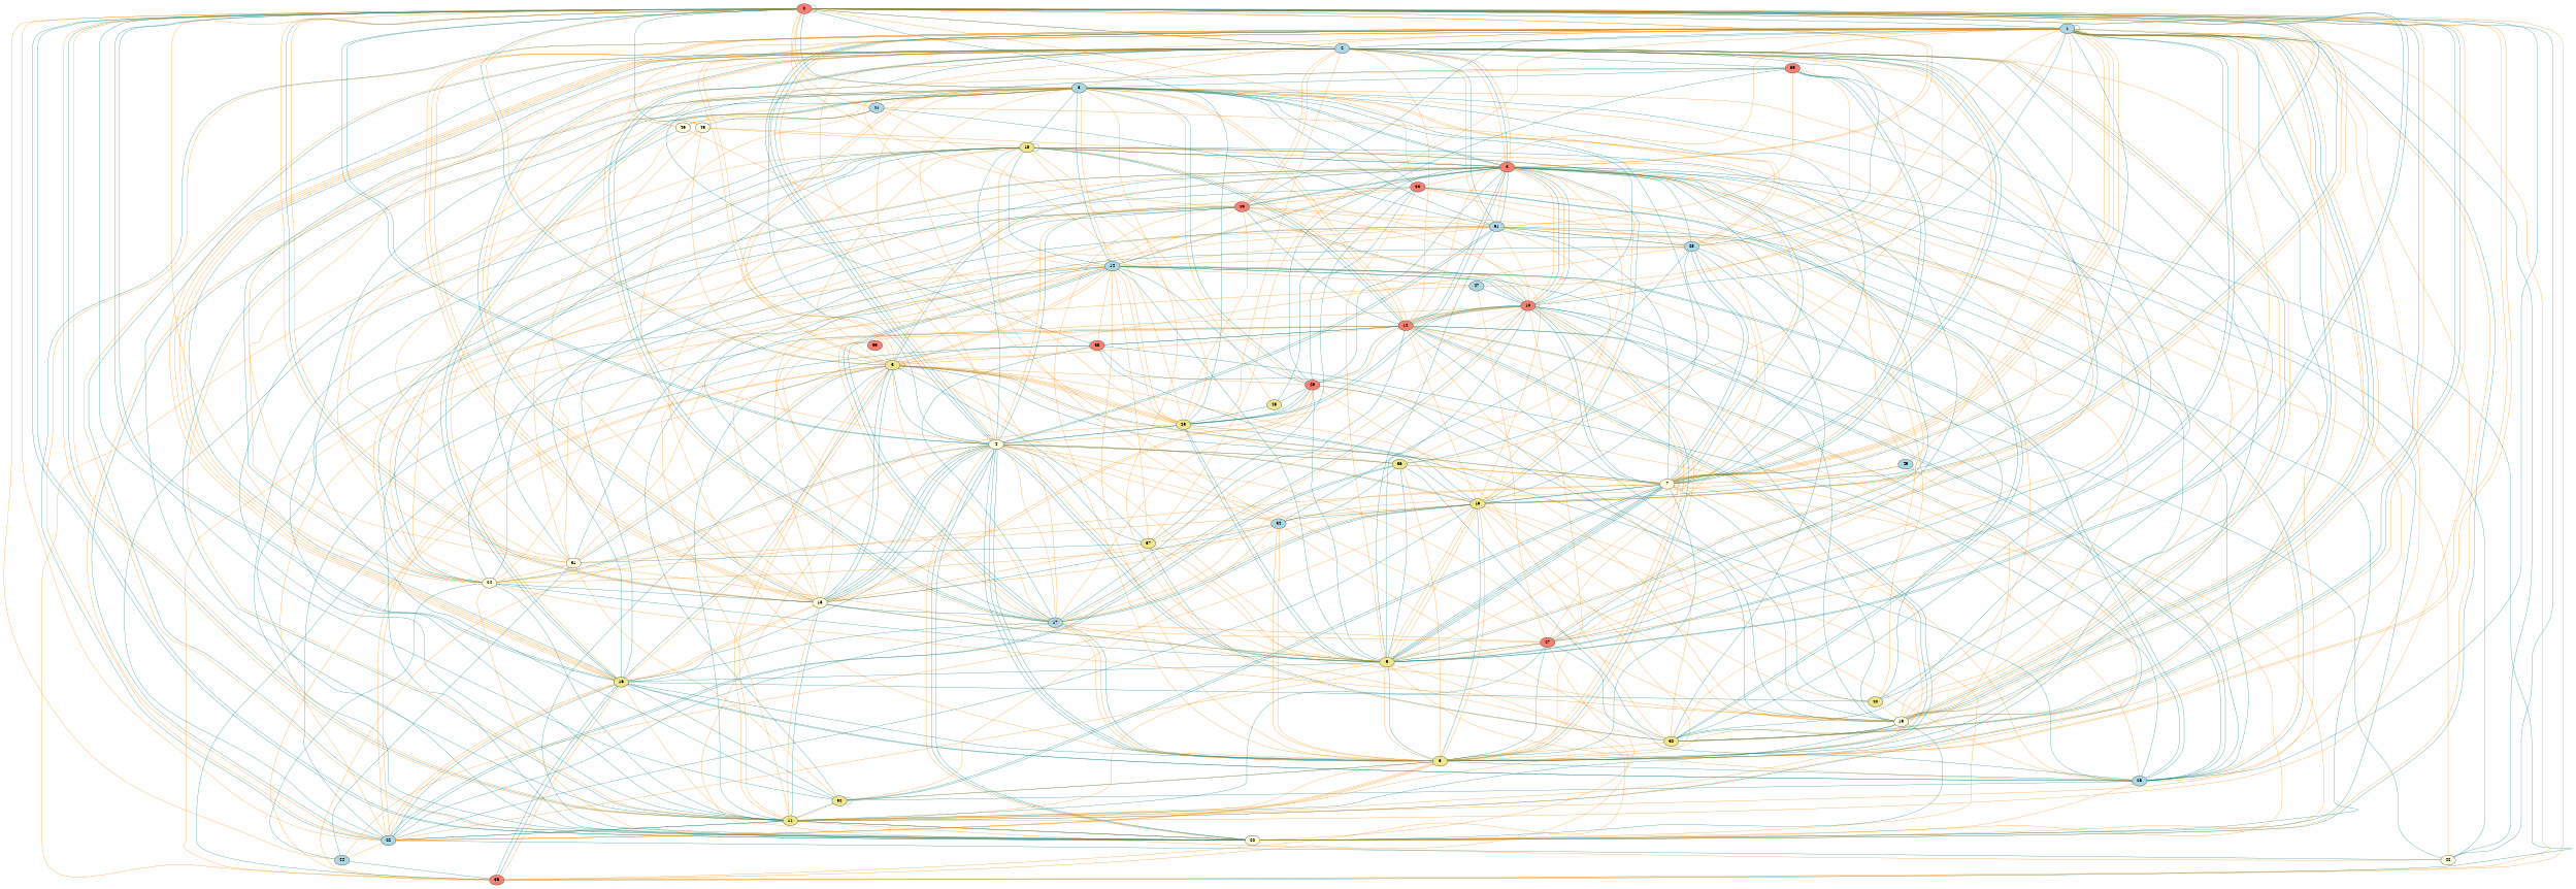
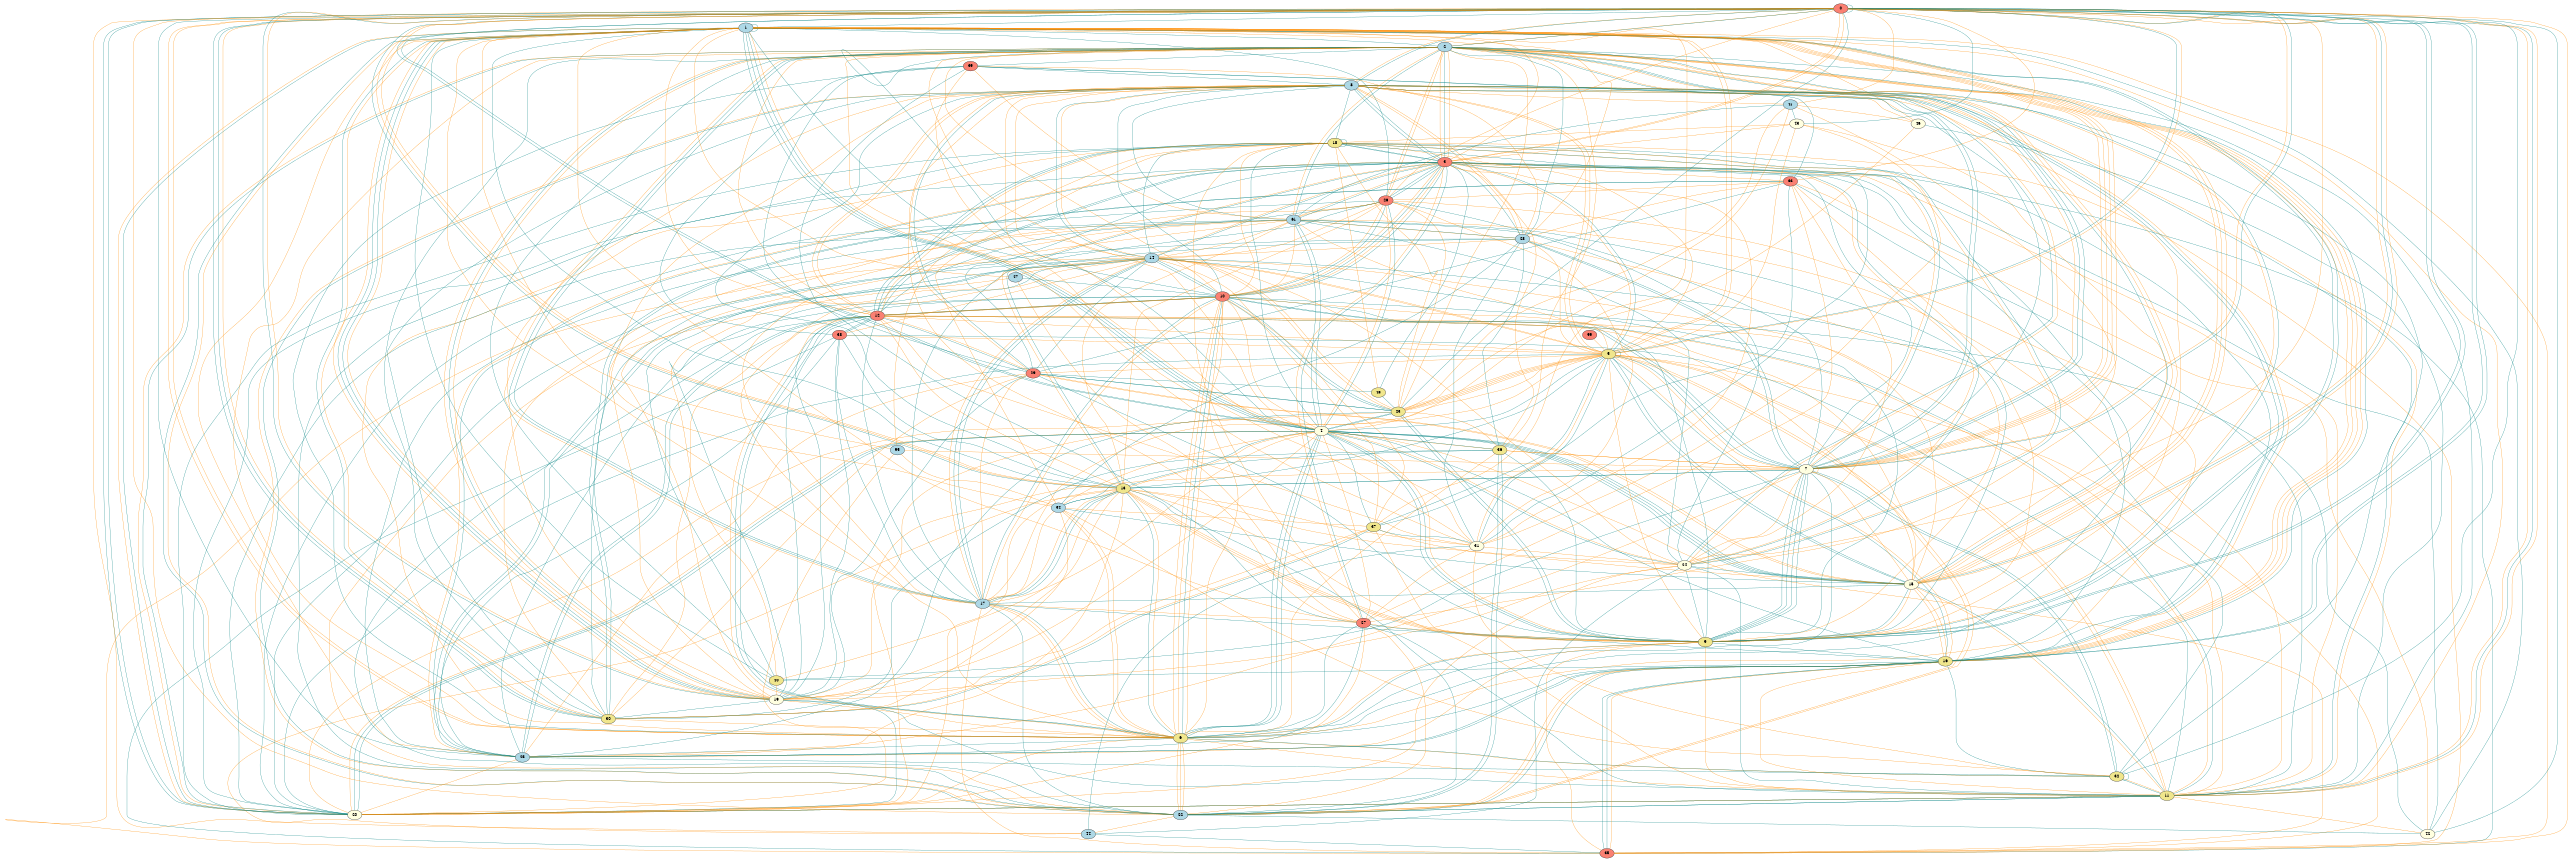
  graph {
    node [fillcolor=lightblue style=filled]
    edge [color=darkorange]
    0 [fillcolor=salmon]
    1
    2
    3 [fillcolor=salmon]
    4 [fillcolor=lightyellow]
    5 [fillcolor=khaki]
    6 [fillcolor=khaki]
    8
    11 [fillcolor=khaki]
    20 [fillcolor=lightyellow]
    23 [fillcolor=khaki]
    25
    30 [fillcolor=khaki]
    32 [fillcolor=khaki]
    44
    7 [fillcolor=lightyellow]
    9 [fillcolor=khaki]
    13 [fillcolor=khaki]
    15 [fillcolor=lightyellow]
    19 [fillcolor=lightyellow]
    22
    27 [fillcolor=salmon]
    35 [fillcolor=salmon]
    40 [fillcolor=khaki]
    42 [fillcolor=lightyellow]
    46 [fillcolor=lightyellow]
    10 [fillcolor=salmon]
    16 [fillcolor=khaki]
    17
    24 [fillcolor=lightyellow]
    26 [fillcolor=salmon]
    31 [fillcolor=lightyellow]
    39 [fillcolor=salmon]
    12 [fillcolor=salmon]
    14
    18 [fillcolor=khaki]
    n37 [label=61]
    29 [fillcolor=salmon]
    33 [fillcolor=salmon]
    43 [fillcolor=lightyellow]
    36 [fillcolor=khaki]
    28
    41
    37 [fillcolor=khaki]
    38 [fillcolor=salmon]
    34
    47
-   45
+   45 [label=95]
    48 [fillcolor=khaki]
    n50 [fillcolor=salmon label=99]
    0 -- 0 [color=teal]
    0 -- 1 [color=teal]
    0 -- 2
    0 -- 3
    0 -- 4 [color=teal]
    0 -- 5 [color=teal]
    0 -- 6
    0 -- 8
    0 -- 11
    0 -- 11 [color=teal]
    0 -- 20 [color=teal]
    0 -- 20 [color=teal]
    0 -- 23 [color=teal]
    0 -- 25 [color=teal]
    0 -- 30 [color=teal]
    0 -- 30 [color=teal]
    0 -- 32 [color=teal]
    0 -- 44
    1 -- 1 [color=teal]
    1 -- 2 [color=teal]
    1 -- 4 [color=teal]
    1 -- 4 [color=teal]
    1 -- 4 [color=teal]
-   1 -- 8
+   1 -- 3
    1 -- 20
    1 -- 7
    1 -- 7
    1 -- 9 [color=teal]
    1 -- 13 [color=teal]
    1 -- 15
    1 -- 15
    1 -- 19
    1 -- 19 [color=teal]
    1 -- 19 [color=teal]
    1 -- 19
    1 -- 22 [color=teal]
    1 -- 27
    1 -- 35
    1 -- 40 [color=teal]
    1 -- 42 [color=teal]
    1 -- 46
    2 -- 0 [color=teal]
    2 -- 3
    2 -- 3 [color=teal]
    2 -- 4 [color=teal]
    2 -- 20
    2 -- 20 [color=teal]
    2 -- 23
    2 -- 7
    2 -- 7 [color=teal]
    2 -- 9
    2 -- 15 [color=teal]
    2 -- 15
    2 -- 15
    2 -- 19
    2 -- 10
    2 -- 16
    2 -- 16
    2 -- 16
    2 -- 16
    2 -- 17
    2 -- 17 [color=teal]
    2 -- 24 [color=teal]
    2 -- 24
    2 -- 26
    2 -- 26
    2 -- 31
    2 -- 39 [color=teal]
    3 -- 0
    3 -- 2
    3 -- 5
    3 -- 5 [color=teal]
    3 -- 6 [color=teal]
    3 -- 8 [color=teal]
    3 -- 8 [color=teal]
    3 -- 20 [color=teal]
    3 -- 25
    3 -- 13
    3 -- 35 [color=teal]
    3 -- 42 [color=teal]
    3 -- 10
    3 -- 10 [color=teal]
    3 -- 10
    3 -- 10 [color=teal]
    3 -- 16 [color=teal]
    3 -- 24
    3 -- 12 [color=teal]
    3 -- 12 [color=teal]
    3 -- 14
    3 -- 18 [color=teal]
    3 -- n37
    3 -- 29 [color=teal]
    3 -- 33
    3 -- 43
    4 -- 0 [color=teal]
    4 -- 1
    4 -- 5 [color=teal]
    4 -- 6 [color=teal]
    4 -- 6 [color=teal]
    4 -- 8
    4 -- 20
    4 -- 9 [color=teal]
    4 -- 9 [color=teal]
    4 -- 13 [color=teal]
    4 -- 13
    4 -- 15 [color=teal]
    4 -- 15 [color=teal]
    4 -- 19
    4 -- 35
    4 -- 24 [color=teal]
    4 -- n37 [color=teal]
    4 -- 36
    5 -- 0
    5 -- 1
    5 -- 1
    5 -- 5 [color=teal]
    5 -- 11
    5 -- 11
    5 -- 23
    5 -- 13 [color=teal]
    5 -- 15 [color=teal]
    5 -- 19
    5 -- 22
    5 -- 35
    5 -- 16 [color=teal]
    5 -- 16
    5 -- 29
    6 -- 0
    6 -- 2
    6 -- 4 [color=teal]
+   6 -- 20
    6 -- 25 [color=teal]
    6 -- 32
    6 -- 9 [color=teal]
    6 -- 19
    6 -- 10
    6 -- 17
    6 -- 17 [color=teal]
    6 -- 26
    6 -- 39 [color=teal]
    6 -- 12 [color=teal]
    6 -- 14
    6 -- 36
    8 -- 0 [color=teal]
    8 -- 5
    8 -- 5
    8 -- 11 [color=teal]
    8 -- 11
    8 -- 32 [color=teal]
    8 -- 7 [color=teal]
    8 -- 19
    8 -- 22
    8 -- 22 [color=teal]
    8 -- 16 [color=teal]
    8 -- 16 [color=teal]
    8 -- 16
    8 -- 31
    8 -- 12
    8 -- 14 [color=teal]
    8 -- 29
    8 -- 33 [color=teal]
    8 -- 28
    8 -- 28
    8 -- 41
    11 -- 0
    11 -- 1
    11 -- 2 [color=teal]
    11 -- 3
    11 -- 6
    11 -- 20 [color=teal]
    11 -- 20 [color=teal]
    11 -- 20
    11 -- 32
    11 -- 15 [color=teal]
    11 -- 22 [color=teal]
    11 -- 22 [color=teal]
    11 -- 42
    11 -- 12 [color=teal]
    20 -- 1 [color=teal]
    20 -- 4 [color=teal]
    20 -- 4 [color=teal]
    20 -- 5 [color=teal]
    20 -- 26 [color=teal]
    23 -- 4 [color=teal]
    23 -- 4 [color=teal]
    23 -- 5
    23 -- 5
    23 -- 5
    23 -- 20
    23 -- 9 [color=teal]
    23 -- 9 [color=teal]
    23 -- 10 [color=teal]
    23 -- 10 [color=teal]
    23 -- 26
    23 -- 18
    23 -- 29 [color=teal]
    23 -- 36
    23 -- 41
    25 -- 1
    25 -- 3 [color=teal]
    25 -- 20
    25 -- 23 [color=teal]
    25 -- 32 [color=teal]
    25 -- 13
    25 -- 16 [color=teal]
    25 -- 12 [color=teal]
    25 -- 14 [color=teal]
    25 -- 14 [color=teal]
    30 -- 0
    30 -- 1 [color=teal]
    30 -- 1
    30 -- 2 [color=teal]
    30 -- 6
    30 -- 8 [color=teal]
    30 -- 12
    30 -- n37
    30 -- 29
    30 -- 33 [color=teal]
    30 -- 37
    30 -- 37 [color=teal]
    32 -- 6 [color=teal]
    32 -- 11 [color=teal]
    32 -- 32 [color=teal]
    32 -- 31
    44 -- 35 [color=teal]
    7 -- 0
    7 -- 0 [color=teal]
    7 -- 1
    7 -- 1
    7 -- 2 [color=teal]
    7 -- 3 [color=teal]
    7 -- 5
    7 -- 5 [color=teal]
    7 -- 6 [color=teal]
    7 -- 20
    7 -- 25
    7 -- 32 [color=teal]
    7 -- 32 [color=teal]
    7 -- 7
    7 -- 9 [color=teal]
    7 -- 13 [color=teal]
    7 -- 10 [color=teal]
    7 -- 39 [color=teal]
    7 -- 18
    7 -- 18 [color=teal]
    7 -- n37 [color=teal]
    7 -- 36
    7 -- 28 [color=teal]
    9 -- 0 [color=teal]
    9 -- 0 [color=teal]
    9 -- 1 [color=teal]
    9 -- 2 [color=teal]
    9 -- 4
    9 -- 5
    9 -- 6
    9 -- 8
    9 -- 11
    9 -- 25
    9 -- 7 [color=teal]
    9 -- 7 [color=teal]
    9 -- 7 [color=teal]
    9 -- 13
    9 -- 13
    9 -- 13
    9 -- 15
    9 -- 27
    9 -- 10 [color=teal]
    9 -- 16 [color=teal]
    9 -- n37 [color=teal]
    9 -- 29 [color=teal]
    9 -- 36 [color=teal]
    9 -- 28
    13 -- 0 [color=teal]
    13 -- 0
    13 -- 0
    13 -- 3 [color=teal]
    13 -- 6 [color=teal]
    13 -- 6
    13 -- 8 [color=teal]
    13 -- 11
    13 -- 20
    13 -- 44
    13 -- 7 [color=teal]
    13 -- 22 [color=teal]
    13 -- 17
    13 -- 17 [color=teal]
    13 -- 24
    13 -- 26
    13 -- 31
    13 -- 12
    13 -- n37
    13 -- 38 [color=teal]
    13 -- 34 [color=teal]
    15 -- 0
    15 -- 0 [color=teal]
    15 -- 0
    15 -- 1
    15 -- 4 [color=teal]
    15 -- 4 [color=teal]
    15 -- 5 [color=teal]
    15 -- 11
    15 -- 7
    15 -- 9 [color=teal]
    15 -- 16
    15 -- 17 [color=teal]
    15 -- 12
    15 -- 14
    15 -- 43
    15 -- 37
    19 -- 0 [color=teal]
    19 -- 0
    19 -- 2 [color=teal]
    19 -- 2
    19 -- 11 [color=teal]
    19 -- 20 [color=teal]
    19 -- 30 [color=teal]
    19 -- 13
    19 -- 10 [color=teal]
    19 -- 24
    19 -- 12 [color=teal]
    19 -- 14 [color=teal]
    19 -- 29 [color=teal]
    19 -- 38 [color=teal]
    22 -- 0
    22 -- 1
    22 -- 5
    22 -- 6
    22 -- 6
    22 -- 6
    22 -- 44
    22 -- 27
    22 -- 42 [color=teal]
    22 -- 16
    22 -- 16
    22 -- 16 [color=teal]
    22 -- 17 [color=teal]
    22 -- 18 [color=teal]
    22 -- 36 [color=teal]
    22 -- 36 [color=teal]
    22 -- 47
    27 -- 3
    27 -- 3 [color=teal]
    27 -- 4
    27 -- 6 [color=teal]
    27 -- 8
    27 -- 11 [color=teal]
    27 -- 20
    27 -- 25 [color=teal]
    27 -- 9 [color=teal]
    27 -- 31
    27 -- 39 [color=teal]
    35 -- 0
    35 -- 9
    35 -- 16 [color=teal]
    35 -- 16 [color=teal]
    35 -- 16
    35 -- 17
    35 -- 18
    40 -- 2 [color=teal]
    40 -- 7 [color=teal]
    40 -- 13
    40 -- 19
    40 -- 28 [color=teal]
    42 -- 0 [color=teal]
    42 -- 10 [color=teal]
    42 -- 33
    46 -- 8
    46 -- 11 [color=teal]
    46 -- 23
    10 -- 1 [color=teal]
    10 -- 4
    10 -- 6
    10 -- 6
    10 -- 6 [color=teal]
    10 -- 6
    10 -- 8 [color=teal]
    10 -- 25 [color=teal]
    10 -- 7 [color=teal]
    10 -- 15
    10 -- 17 [color=teal]
    10 -- 17
    10 -- 26
    10 -- 26 [color=teal]
    10 -- 12 [color=teal]
    10 -- 12
    10 -- 14 [color=teal]
    10 -- n37
    16 -- 0 [color=teal]
    16 -- 0 [color=teal]
    16 -- 2 [color=teal]
    16 -- 4 [color=teal]
    16 -- 6 [color=teal]
    16 -- 11
    16 -- 25 [color=teal]
    16 -- 32 [color=teal]
    16 -- 15
    16 -- 40 [color=teal]
    16 -- 17 [color=teal]
    17 -- 1
    17 -- 2 [color=teal]
    17 -- 4
    17 -- 5
    17 -- 6
    17 -- 13 [color=teal]
    17 -- 27
    17 -- 26 [color=teal]
    17 -- 14 [color=teal]
    17 -- 14 [color=teal]
    17 -- n37
    17 -- 34
    24 -- 0
    24 -- 3 [color=teal]
    24 -- 4
    24 -- 11 [color=teal]
    24 -- 20
    24 -- 44 [color=teal]
    24 -- 7
    24 -- 9 [color=teal]
    24 -- 15 [color=teal]
    24 -- 26 [color=teal]
    24 -- 14
    24 -- 18 [color=teal]
    24 -- n37 [color=teal]
    26 -- 0
    26 -- 1 [color=teal]
    26 -- 3 [color=teal]
    26 -- 3 [color=teal]
    26 -- 4
    26 -- 4 [color=teal]
    26 -- 19
    26 -- 31
    26 -- 12 [color=teal]
    26 -- 14
    26 -- n37
    31 -- 3
    31 -- 5
    31 -- 5 [color=teal]
    31 -- 44 [color=teal]
    31 -- 24
    31 -- 28 [color=teal]
    39 -- 8 [color=teal]
    39 -- 7 [color=teal]
    39 -- 31
    39 -- 38 [color=teal]
    12 -- 1
    12 -- 2
    12 -- 5
    12 -- 6
    12 -- 6 [color=teal]
    12 -- 8
    12 -- 11
    12 -- 11
    12 -- 25 [color=teal]
    12 -- 22 [color=teal]
    12 -- 10
    12 -- 10 [color=teal]
    12 -- 10
    12 -- 17 [color=teal]
    12 -- 31
    12 -- 29 [color=teal]
    12 -- 38 [color=teal]
    12 -- 38 [color=teal]
    14 -- 2
    14 -- 3 [color=teal]
    14 -- 5
    14 -- 5
    14 -- 8
    14 -- 20 [color=teal]
    14 -- 23
    14 -- 23
    14 -- 32 [color=teal]
    14 -- 9 [color=teal]
    14 -- 35
    14 -- 40
    14 -- 10 [color=teal]
    14 -- 17
    14 -- n37
    14 -- 47
    18 -- 3 [color=teal]
    18 -- 4 [color=teal]
    18 -- 5
    18 -- 6
    18 -- 8 [color=teal]
    18 -- 20 [color=teal]
-   18 -- 27 [color=teal]
+   18 -- 27
    18 -- 10
    18 -- 16 [color=teal]
    18 -- 24
    18 -- 31 [color=teal]
    18 -- 12 [color=teal]
    18 -- 12 [color=teal]
    18 -- 12
    18 -- 14 [color=teal]
    18 -- 18 [color=teal]
    18 -- 45
    18 -- 48
    n37 -- 2
    n37 -- 2 [color=teal]
    n37 -- 3 [color=teal]
    n37 -- 4 [color=teal]
    n37 -- 5
    n37 -- 8 [color=teal]
    n37 -- 11
    n37 -- 20 [color=teal]
    n37 -- 25 [color=teal]
    n37 -- 19
    n37 -- 39
    n37 -- 28
    29 -- 8 [color=teal]
    29 -- 23 [color=teal]
    29 -- 25
    29 -- 15
    29 -- 15
    29 -- 17
    29 -- 39 [color=teal]
    29 -- 12
    29 -- 14 [color=teal]
    29 -- 33 [color=teal]
    29 -- 48 [color=teal]
    33 -- 0
    33 -- 11 [color=teal]
    33 -- 30 [color=teal]
    33 -- 9
    33 -- 27
    33 -- 24
    33 -- 26
    43 -- 0 [color=teal]
    43 -- 5
    43 -- 31
    43 -- 18
    36 -- 2
    36 -- 3
    36 -- 4 [color=teal]
    36 -- 30 [color=teal]
    36 -- 7
    36 -- 28 [color=teal]
    28 -- 1
    28 -- 2 [color=teal]
    28 -- 3 [color=teal]
    28 -- 5
    28 -- 30 [color=teal]
    28 -- 7 [color=teal]
    28 -- 39
    28 -- 14
    28 -- n37 [color=teal]
    28 -- 33
    41 -- 0
    41 -- 4
    41 -- 27
    41 -- 46
    41 -- n37 [color=teal]
    41 -- 43 [color=teal]
    37 -- 1
    37 -- 4 [color=teal]
    37 -- 5 [color=teal]
    37 -- 9
    37 -- 19
    37 -- 10
    37 -- 31 [color=teal]
    37 -- 14
    37 -- 33 [color=teal]
    38 -- 5
    38 -- 11 [color=teal]
    38 -- 25 [color=teal]
    38 -- 35 [color=teal]
    38 -- 17 [color=teal]
    38 -- 14
    34 -- 4
    34 -- 6
    34 -- 6
    34 -- 8
    34 -- 30
    34 -- 32
    34 -- 15 [color=teal]
    34 -- 18
    34 -- 36 [color=teal]
    34 -- 28 [color=teal]
    34 -- 37
    47 -- 1
    47 -- 27
    47 -- 10 [color=teal]
    45 -- 1
    45 -- 20
    45 -- 7
    45 -- 34
    48 -- 3 [color=teal]
    48 -- 23 [color=teal]
    n50 -- 5
  }
